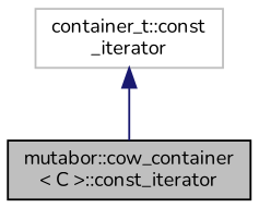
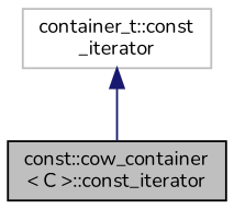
  digraph {
    fontname=Nunito
    node [fontname=Nunito fontsize=10 shape=record style=filled]
-   n1 [color=black fillcolor=grey75 fontcolor=black height=0.2 label="mutabor::cow_container\l\< C \>::const_iterator" width=0.4]
+   n1 [color=black fillcolor=grey75 fontcolor=black height=0.2 label="const::cow_container\l\< C \>::const_iterator" width=0.4]
    n2 [color=grey75 fillcolor=white height=0.2 label="container_t::const\l_iterator" width=0.4]
    n2 -> n1 [color=midnightblue dir=back fontname=Nunito fontsize=10 labelfontname=Sans labelfontsize=10 style=solid]
  }
